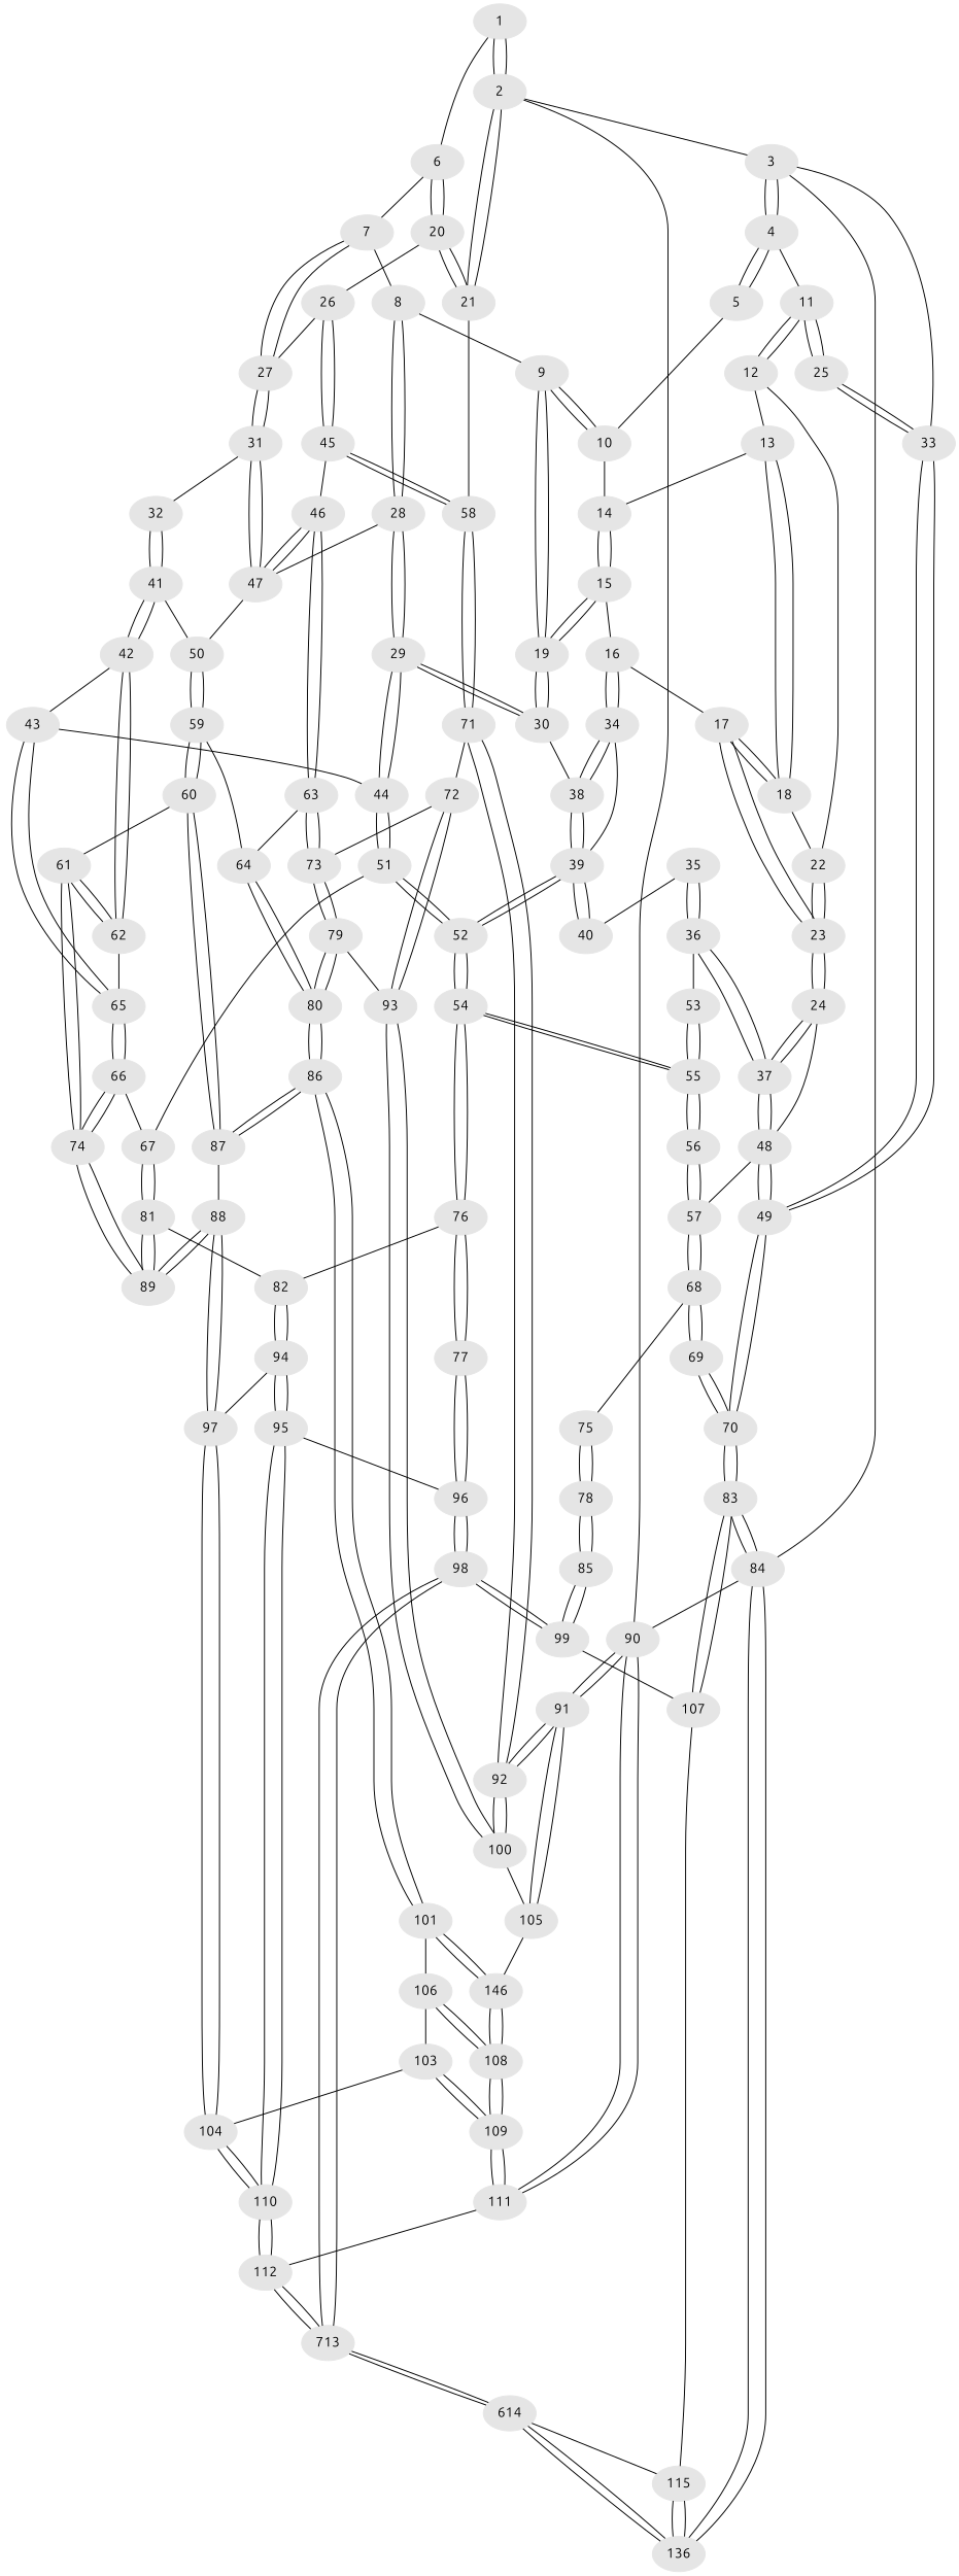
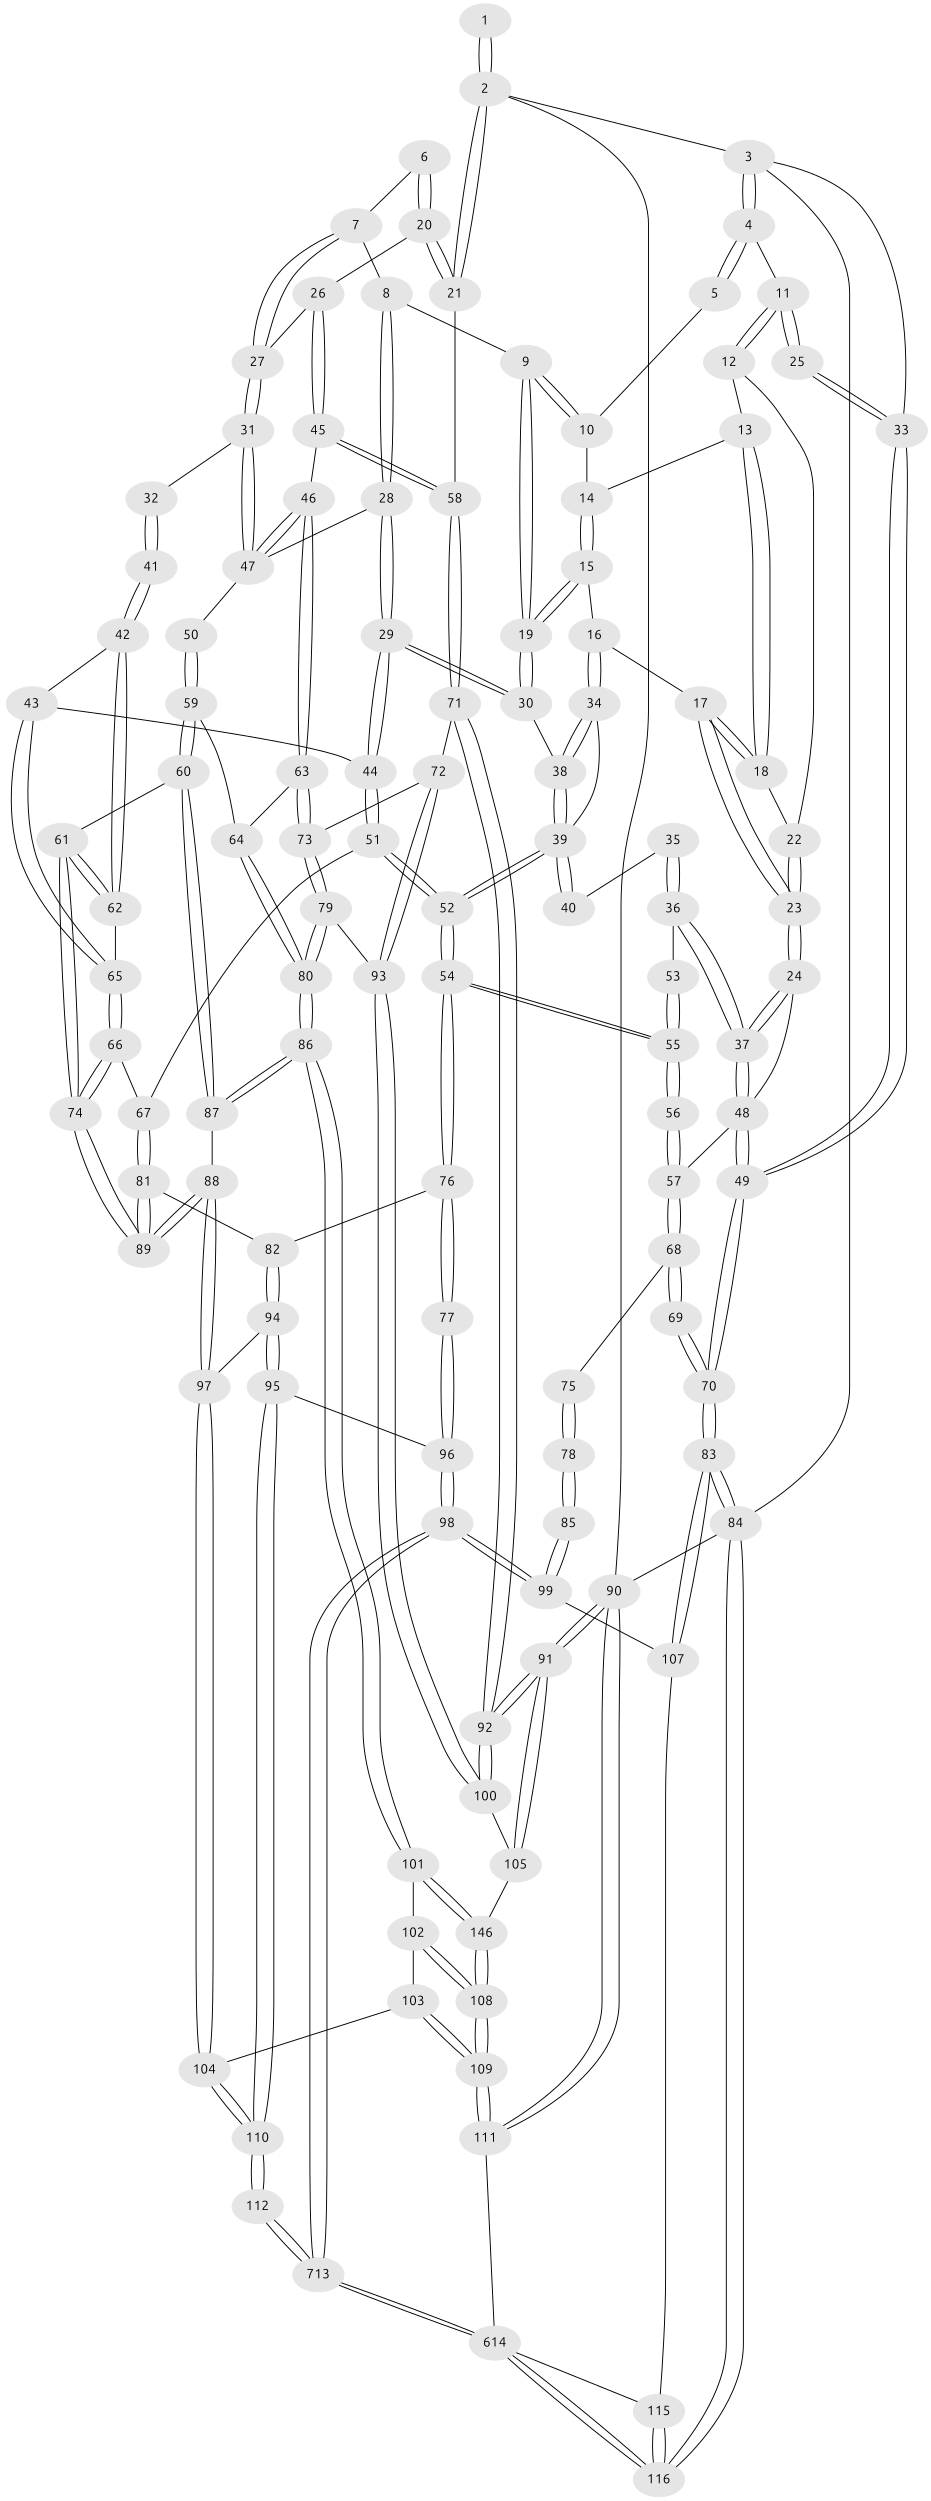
  graph {
    fontname=Ubuntu
    node [color=gray90 fontname=Ubuntu style=filled]
    edge [fontname=Ubuntu]
    1
    2
    6
    3
    21
    90
    7
    20
    4
    33
    84
    58
    91
    111
    5
    11
    49
-   116 [label=136]
+   116
    10
    12
    25
    14
    8
    27
    26
    9
    28
    31
    19
    29
    47
    30
    15
    13
    22
    18
    23
    16
    17
    34
    38
    39
    24
    45
    71
    37
    48
    46
    32
    44
    41
    51
    50
    42
    70
    35
    36
    40
    53
    55
    57
    52
    54
    43
    62
    59
    65
    66
    67
    63
    64
    73
    68
    83
    60
    81
    76
    56
    77
    82
    69
    75
    72
    92
    61
    87
    80
    74
    88
    89
    79
    86
    78
    85
    99
    107
    93
    100
    96
    94
    98
    101
    97
    95
    115
-   102 [label=106]
+   102
    n107 [label=146]
    104
    105
    112
    110
    n112 [label=713]
    n113 [label=614]
    103
    108
    109
    1 -- 2
    1 -- 2
-   1 -- 6
    2 -- 3
    2 -- 21
    2 -- 21
    2 -- 90
    6 -- 7
    6 -- 20
    6 -- 20
    3 -- 4
    3 -- 4
    3 -- 33
    3 -- 84
    21 -- 58
    90 -- 91
    90 -- 91
    90 -- 111
    90 -- 111
    7 -- 8
    7 -- 27
    7 -- 27
    20 -- 21
    20 -- 21
    20 -- 26
    4 -- 5
    4 -- 5
    4 -- 11
    33 -- 49
    33 -- 49
    84 -- 90
    84 -- 116
    84 -- 116
    58 -- 71
    58 -- 71
    91 -- 92
    91 -- 92
    91 -- 105
    91 -- 105
-   111 -- 112
+   111 -- n113
    5 -- 10
    11 -- 12
    11 -- 12
    11 -- 25
    11 -- 25
    49 -- 70
    49 -- 70
    10 -- 14
    12 -- 13
    12 -- 22
    25 -- 33
    25 -- 33
    14 -- 15
    14 -- 15
    8 -- 9
    8 -- 28
    8 -- 28
    27 -- 31
    27 -- 31
    26 -- 27
    26 -- 45
    26 -- 45
    9 -- 10
    9 -- 10
    9 -- 19
    9 -- 19
    28 -- 29
    28 -- 29
    28 -- 47
    31 -- 47
    31 -- 47
    31 -- 32
    19 -- 30
    19 -- 30
    29 -- 30
    29 -- 30
    29 -- 44
    29 -- 44
    47 -- 50
    30 -- 38
    15 -- 19
    15 -- 19
    15 -- 16
    13 -- 14
    13 -- 18
    13 -- 18
    22 -- 23
    22 -- 23
    18 -- 22
    23 -- 24
    23 -- 24
    16 -- 17
    16 -- 34
    16 -- 34
    17 -- 18
    17 -- 18
    17 -- 23
    17 -- 23
    34 -- 38
    34 -- 38
    34 -- 39
    38 -- 39
    38 -- 39
    39 -- 40
    39 -- 40
    39 -- 52
    39 -- 52
    24 -- 37
    24 -- 37
    24 -- 48
    45 -- 58
    45 -- 58
    45 -- 46
    71 -- 72
    71 -- 92
    71 -- 92
    37 -- 48
    37 -- 48
    48 -- 49
    48 -- 49
    48 -- 57
    46 -- 47
    46 -- 47
    46 -- 63
    46 -- 63
    32 -- 41
    32 -- 41
    44 -- 51
    44 -- 51
-   41 -- 50
    41 -- 42
    41 -- 42
    51 -- 52
    51 -- 52
    51 -- 67
    50 -- 59
    50 -- 59
    42 -- 43
    42 -- 62
    42 -- 62
    70 -- 83
    70 -- 83
    35 -- 36
    35 -- 36
    35 -- 40
    36 -- 37
    36 -- 37
    36 -- 53
    53 -- 55
    53 -- 55
    55 -- 56
    55 -- 56
    57 -- 68
    57 -- 68
    52 -- 54
    52 -- 54
    54 -- 55
    54 -- 55
    54 -- 76
    54 -- 76
    43 -- 44
    43 -- 65
    43 -- 65
    62 -- 65
    59 -- 64
    59 -- 60
    59 -- 60
    65 -- 66
    65 -- 66
    66 -- 67
    66 -- 74
    66 -- 74
    67 -- 81
    67 -- 81
    63 -- 64
    63 -- 73
    63 -- 73
    64 -- 80
    64 -- 80
    73 -- 79
    73 -- 79
    68 -- 69
    68 -- 69
    68 -- 75
    83 -- 84
    83 -- 84
    83 -- 107
    83 -- 107
    60 -- 61
    60 -- 87
    60 -- 87
    81 -- 82
    81 -- 89
    81 -- 89
    76 -- 77
    76 -- 77
    76 -- 82
    56 -- 57
    56 -- 57
    77 -- 96
    77 -- 96
    82 -- 94
    82 -- 94
    69 -- 70
    69 -- 70
    75 -- 78
    75 -- 78
    72 -- 73
    72 -- 93
    72 -- 93
    92 -- 100
    92 -- 100
    61 -- 62
    61 -- 62
    61 -- 74
    61 -- 74
    87 -- 88
    80 -- 86
    80 -- 86
    74 -- 89
    74 -- 89
    88 -- 89
    88 -- 89
    88 -- 97
    88 -- 97
    79 -- 80
    79 -- 80
    79 -- 93
    86 -- 87
    86 -- 87
    86 -- 101
    86 -- 101
    78 -- 85
    78 -- 85
    85 -- 99
    85 -- 99
    99 -- 107
    107 -- 115
    93 -- 100
    93 -- 100
    100 -- 105
    96 -- 98
    96 -- 98
    94 -- 97
    94 -- 95
    94 -- 95
    98 -- 99
    98 -- 99
    98 -- n112
    98 -- n112
    101 -- 102
    101 -- n107
    101 -- n107
    97 -- 104
    97 -- 104
    95 -- 96
    95 -- 110
    95 -- 110
    115 -- 116
    115 -- 116
    102 -- 103
    102 -- 108
    102 -- 108
    n107 -- 108
    n107 -- 108
    104 -- 110
    104 -- 110
    105 -- n107
    112 -- n112
    112 -- n112
    110 -- 112
    110 -- 112
    n112 -- n113
    n112 -- n113
    n113 -- 116
    n113 -- 116
    n113 -- 115
    103 -- 104
    103 -- 109
    103 -- 109
    108 -- 109
    108 -- 109
    109 -- 111
    109 -- 111
  }
